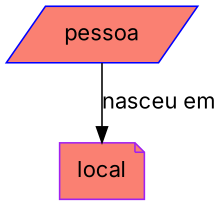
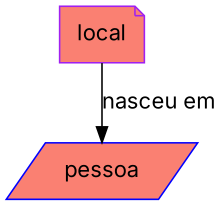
  digraph {
    fontname=Inter
    node [style=filled fillcolor=salmon fontname=Inter]
    pessoa [color=blue shape=parallelogram]
    local [color=purple shape=note]
-   pessoa -> local [label="nasceu em" fontname=Inter]
+   local -> pessoa [label="nasceu em" fontname=Inter]
  }
